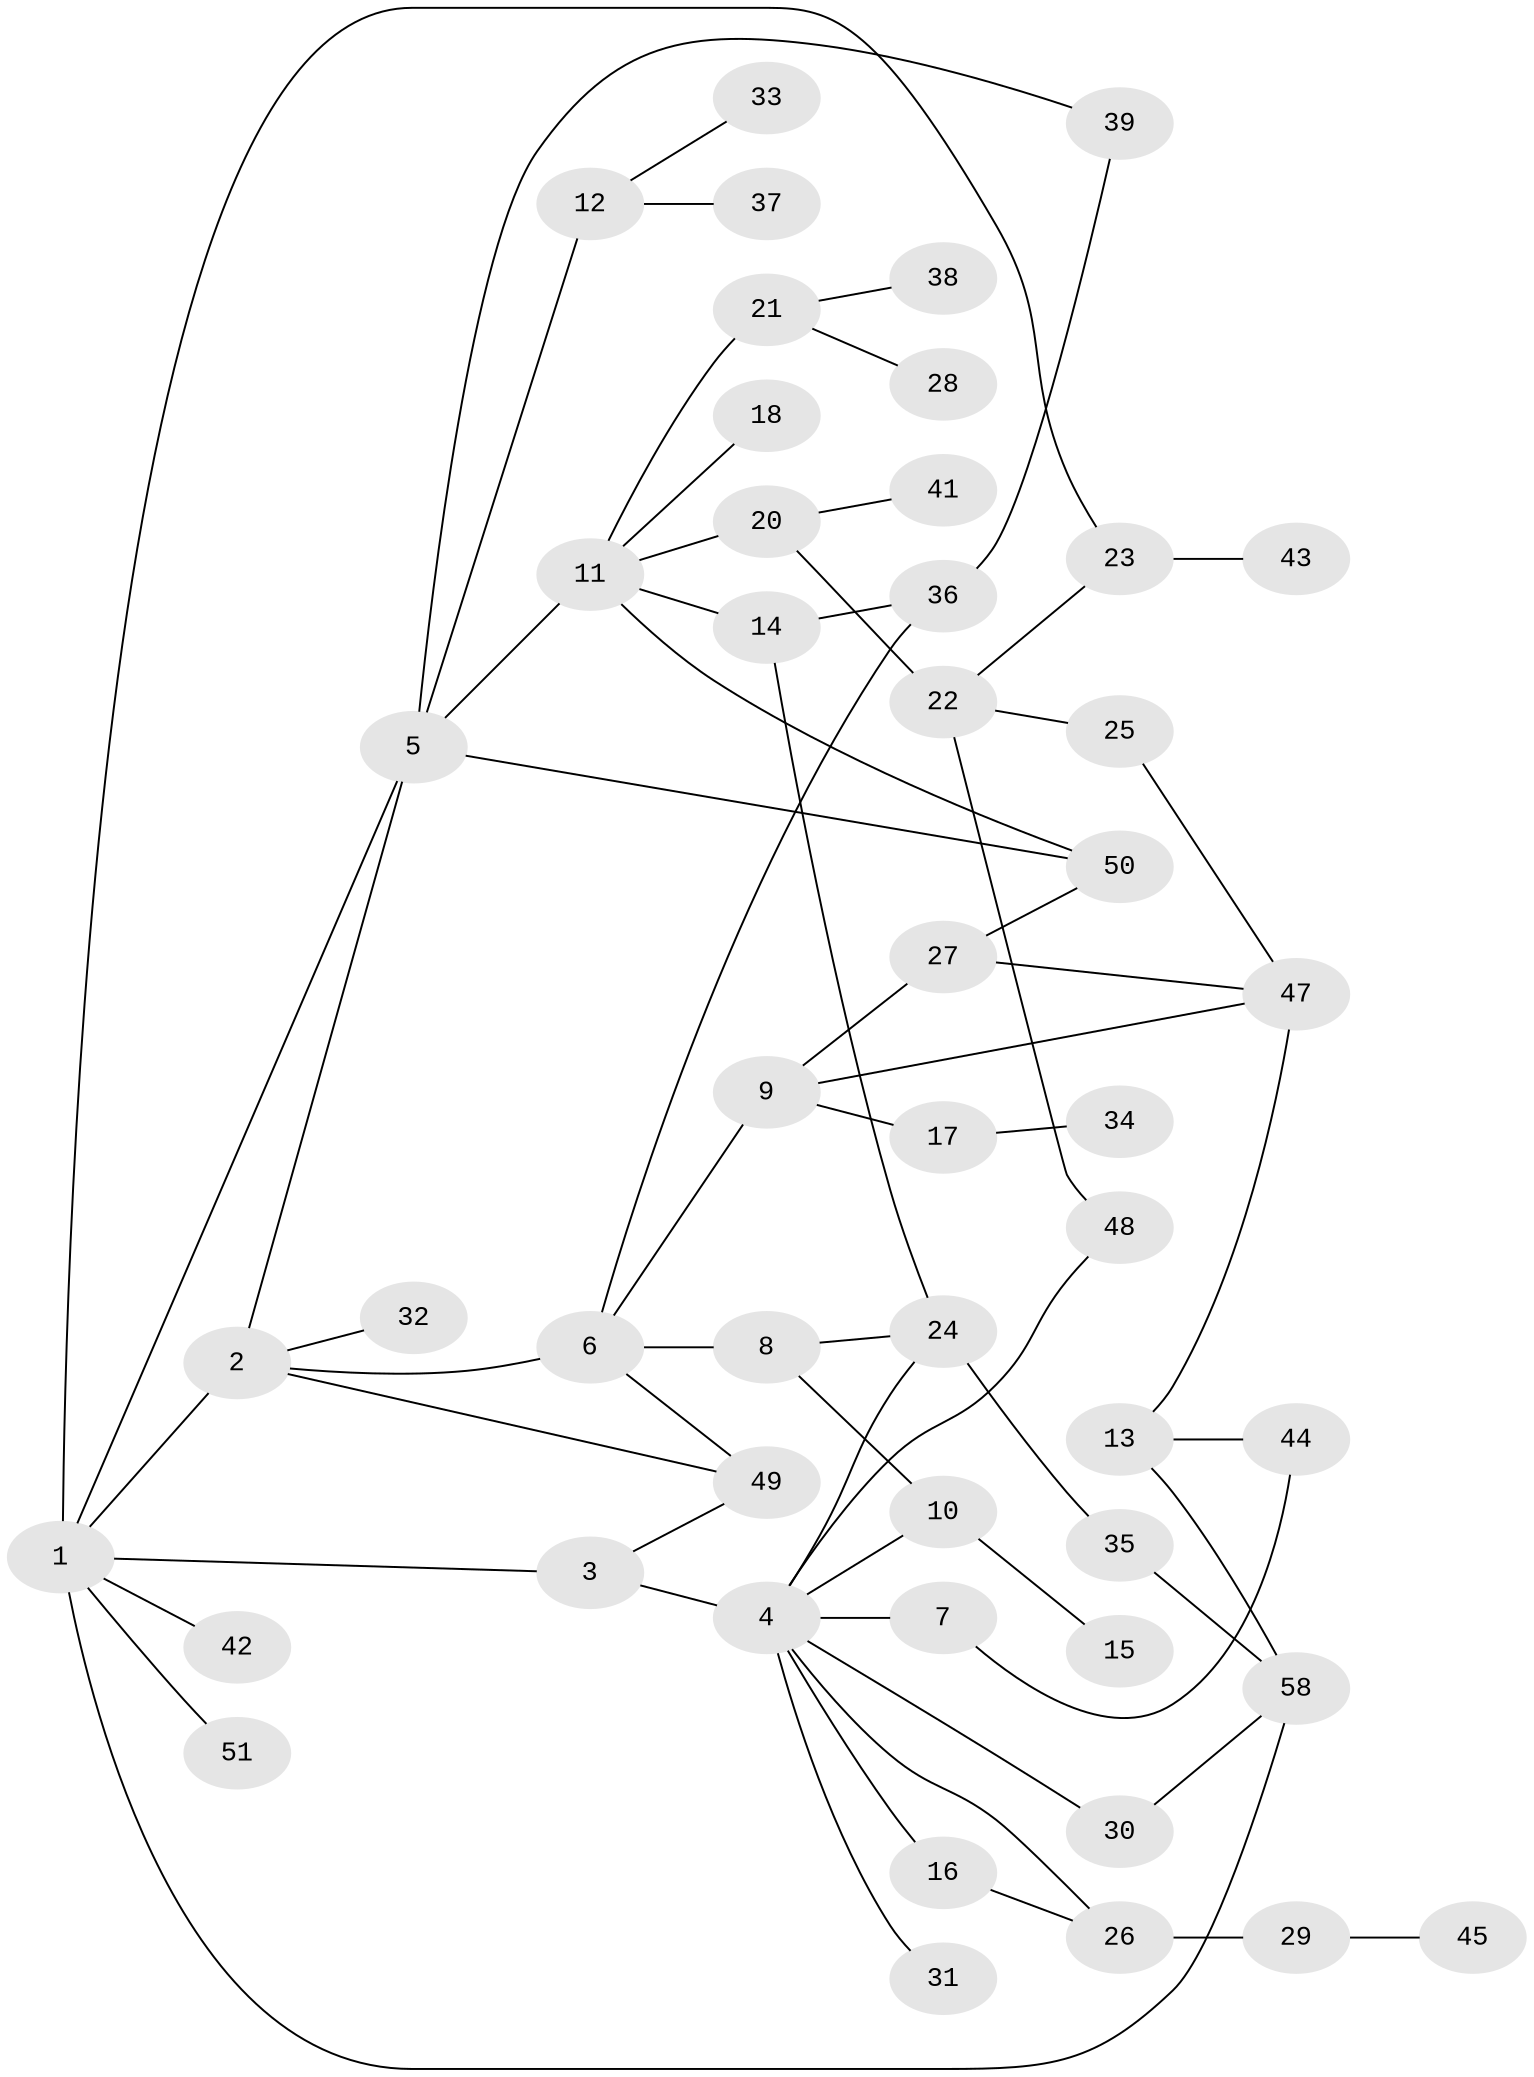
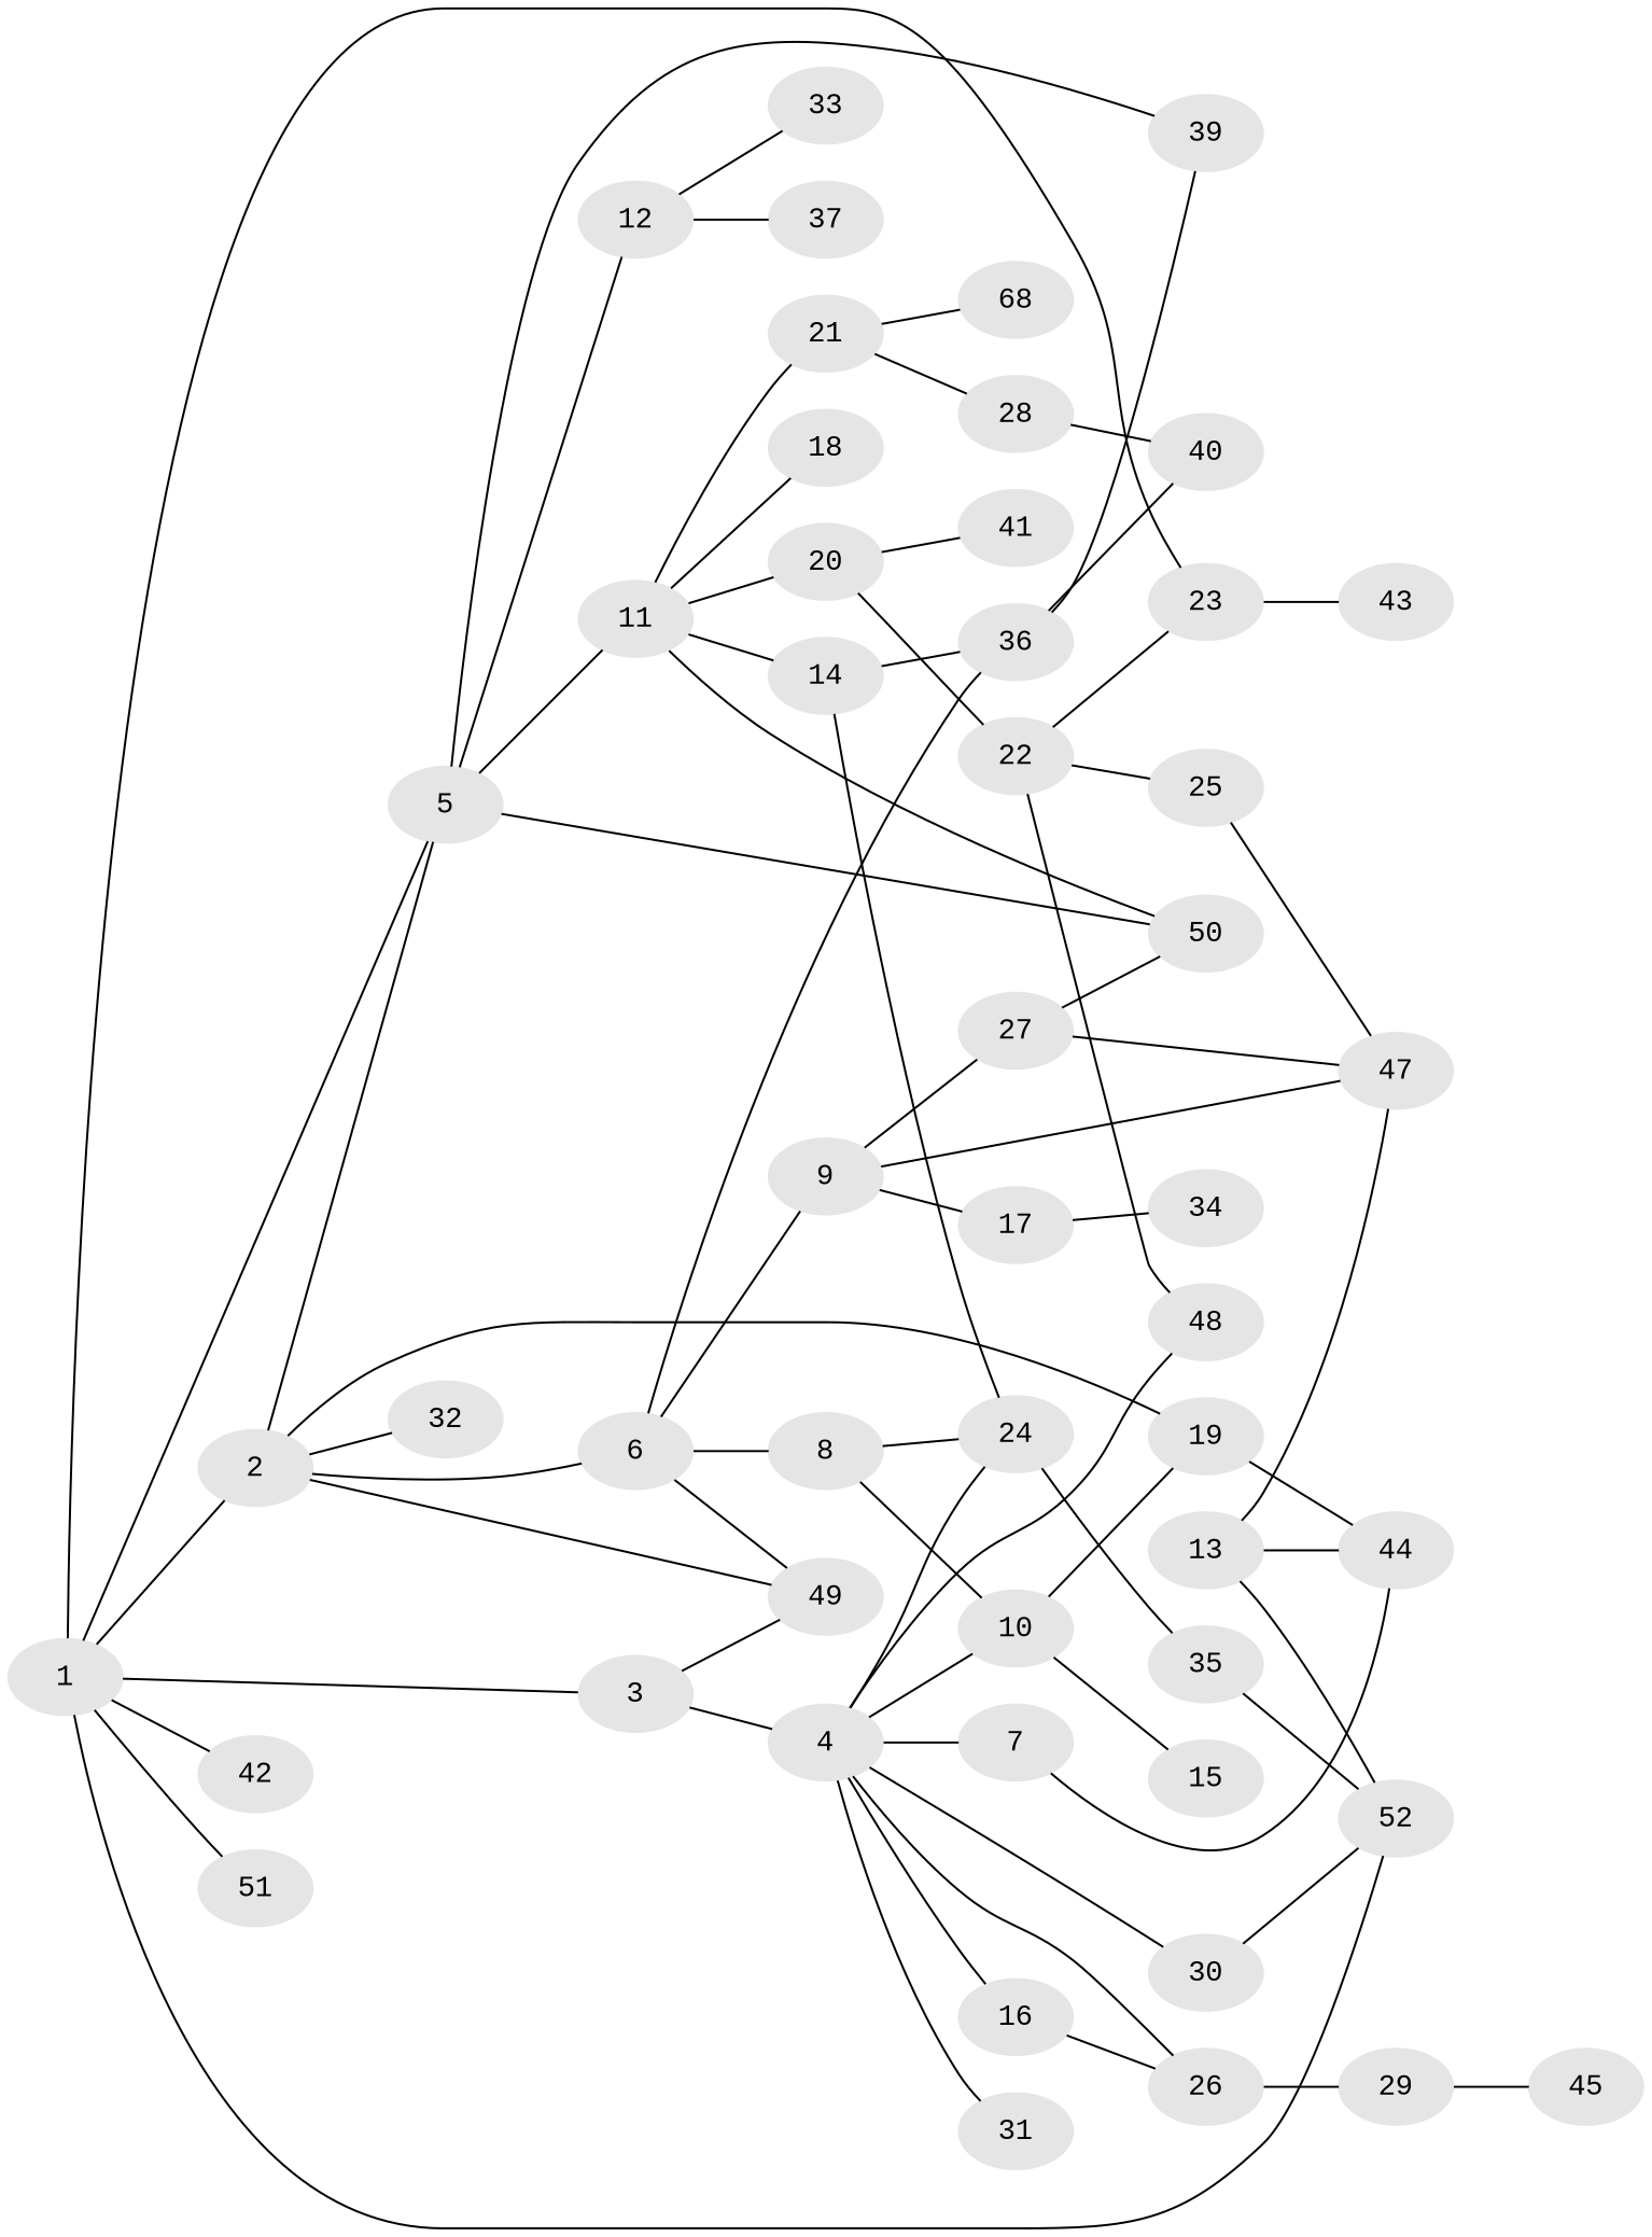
  graph {
    fontname="Liberation Mono"
    rankdir=LR
    node [color=gray90 fontname="Liberation Mono" style=filled]
    edge [fontname="Liberation Mono"]
    1
    2
    3
    5
    23
    42
    51
-   52 [label=58]
+   52
    6
+   19
    32
    49
    4
    11
    12
    39
    50
    13
    44
    47
    43
    8
    9
    36
    24
    7
    10
    16
    26
    30
    31
    48
    35
    15
    29
    14
    18
    20
    21
    33
    37
    17
    27
+   40
    34
    22
    41
    28
-   38
+   38 [label=68]
    25
    45
    1 -- 2
    1 -- 3
    1 -- 5
    1 -- 23
    1 -- 42
    1 -- 51
    1 -- 52
    2 -- 5
    2 -- 6
+   2 -- 19
    2 -- 32
    2 -- 49
    3 -- 49
    3 -- 4
    5 -- 11
    5 -- 12
    5 -- 39
    5 -- 50
    23 -- 43
    6 -- 49
    6 -- 8
    6 -- 9
    6 -- 36
+   19 -- 44
    4 -- 24
    4 -- 7
    4 -- 10
    4 -- 16
    4 -- 26
    4 -- 30
    4 -- 31
    4 -- 48
    11 -- 50
    11 -- 14
    11 -- 18
    11 -- 20
    11 -- 21
    12 -- 33
    12 -- 37
    13 -- 52
    13 -- 44
    13 -- 47
    8 -- 24
    8 -- 10
    9 -- 47
    9 -- 17
    9 -- 27
    36 -- 39
+   36 -- 40
    24 -- 35
    7 -- 44
+   10 -- 19
    10 -- 15
    16 -- 26
    26 -- 29
    30 -- 52
    35 -- 52
    29 -- 45
    14 -- 36
    14 -- 24
    20 -- 22
    20 -- 41
    21 -- 28
    21 -- 38
    17 -- 34
    27 -- 50
    27 -- 47
    22 -- 23
    22 -- 48
    22 -- 25
+   28 -- 40
    25 -- 47
  }
